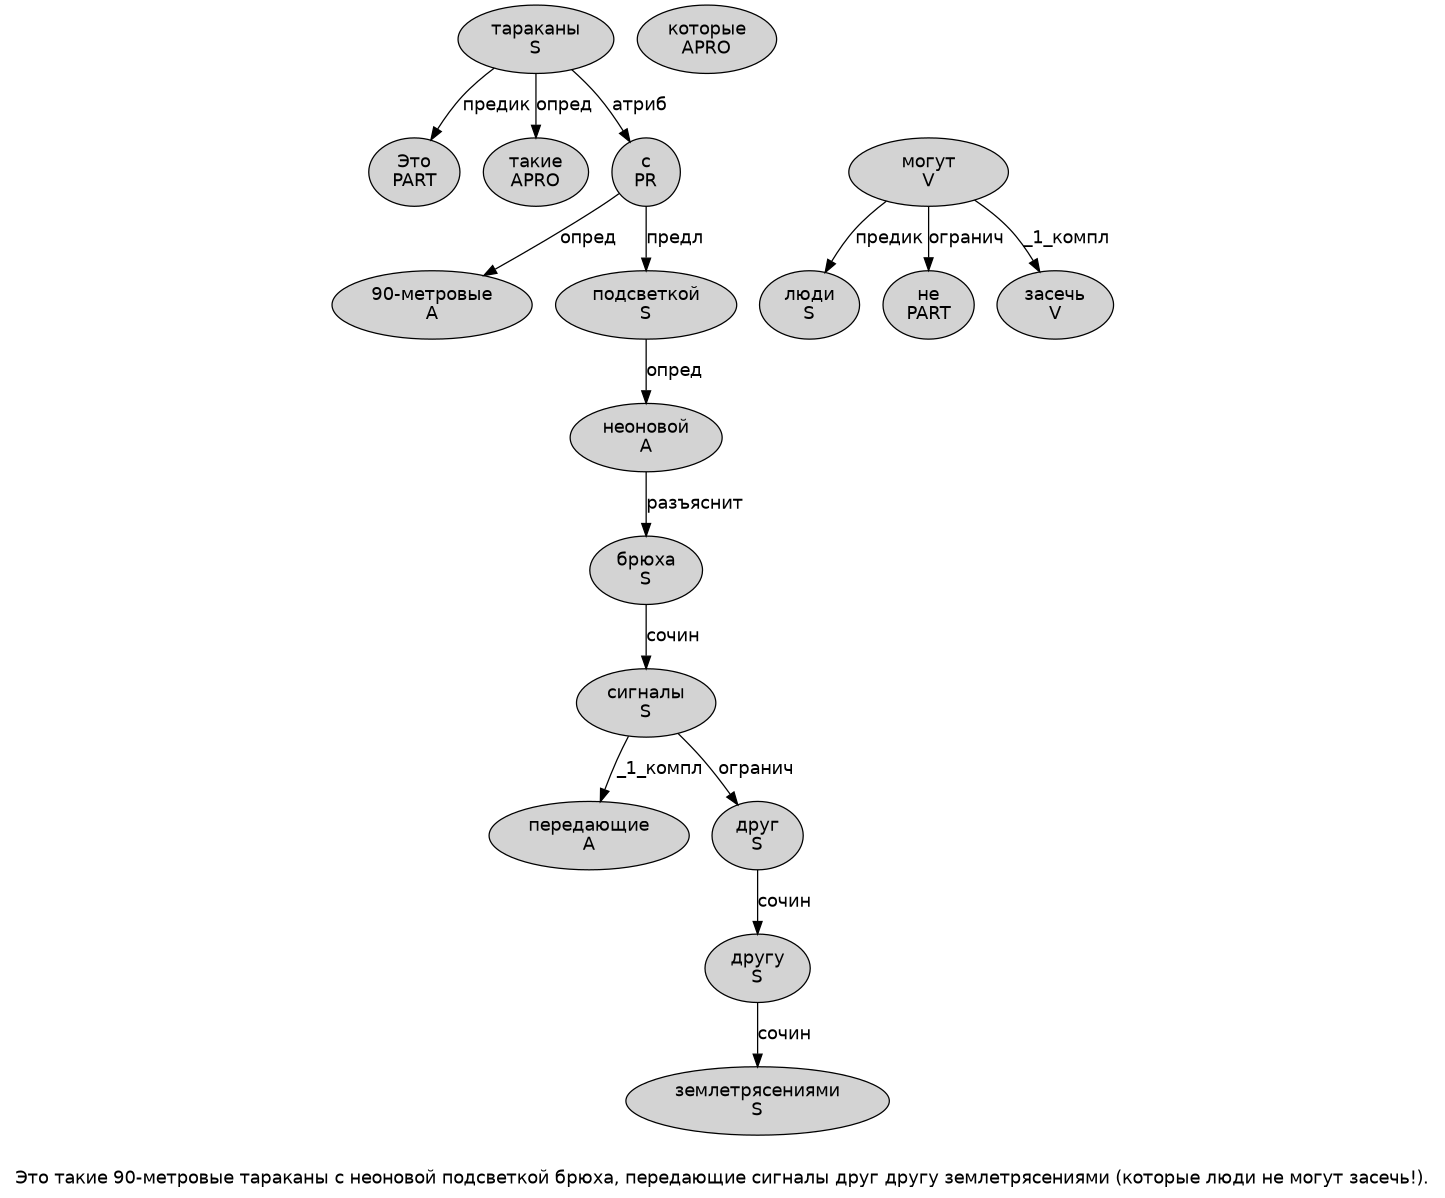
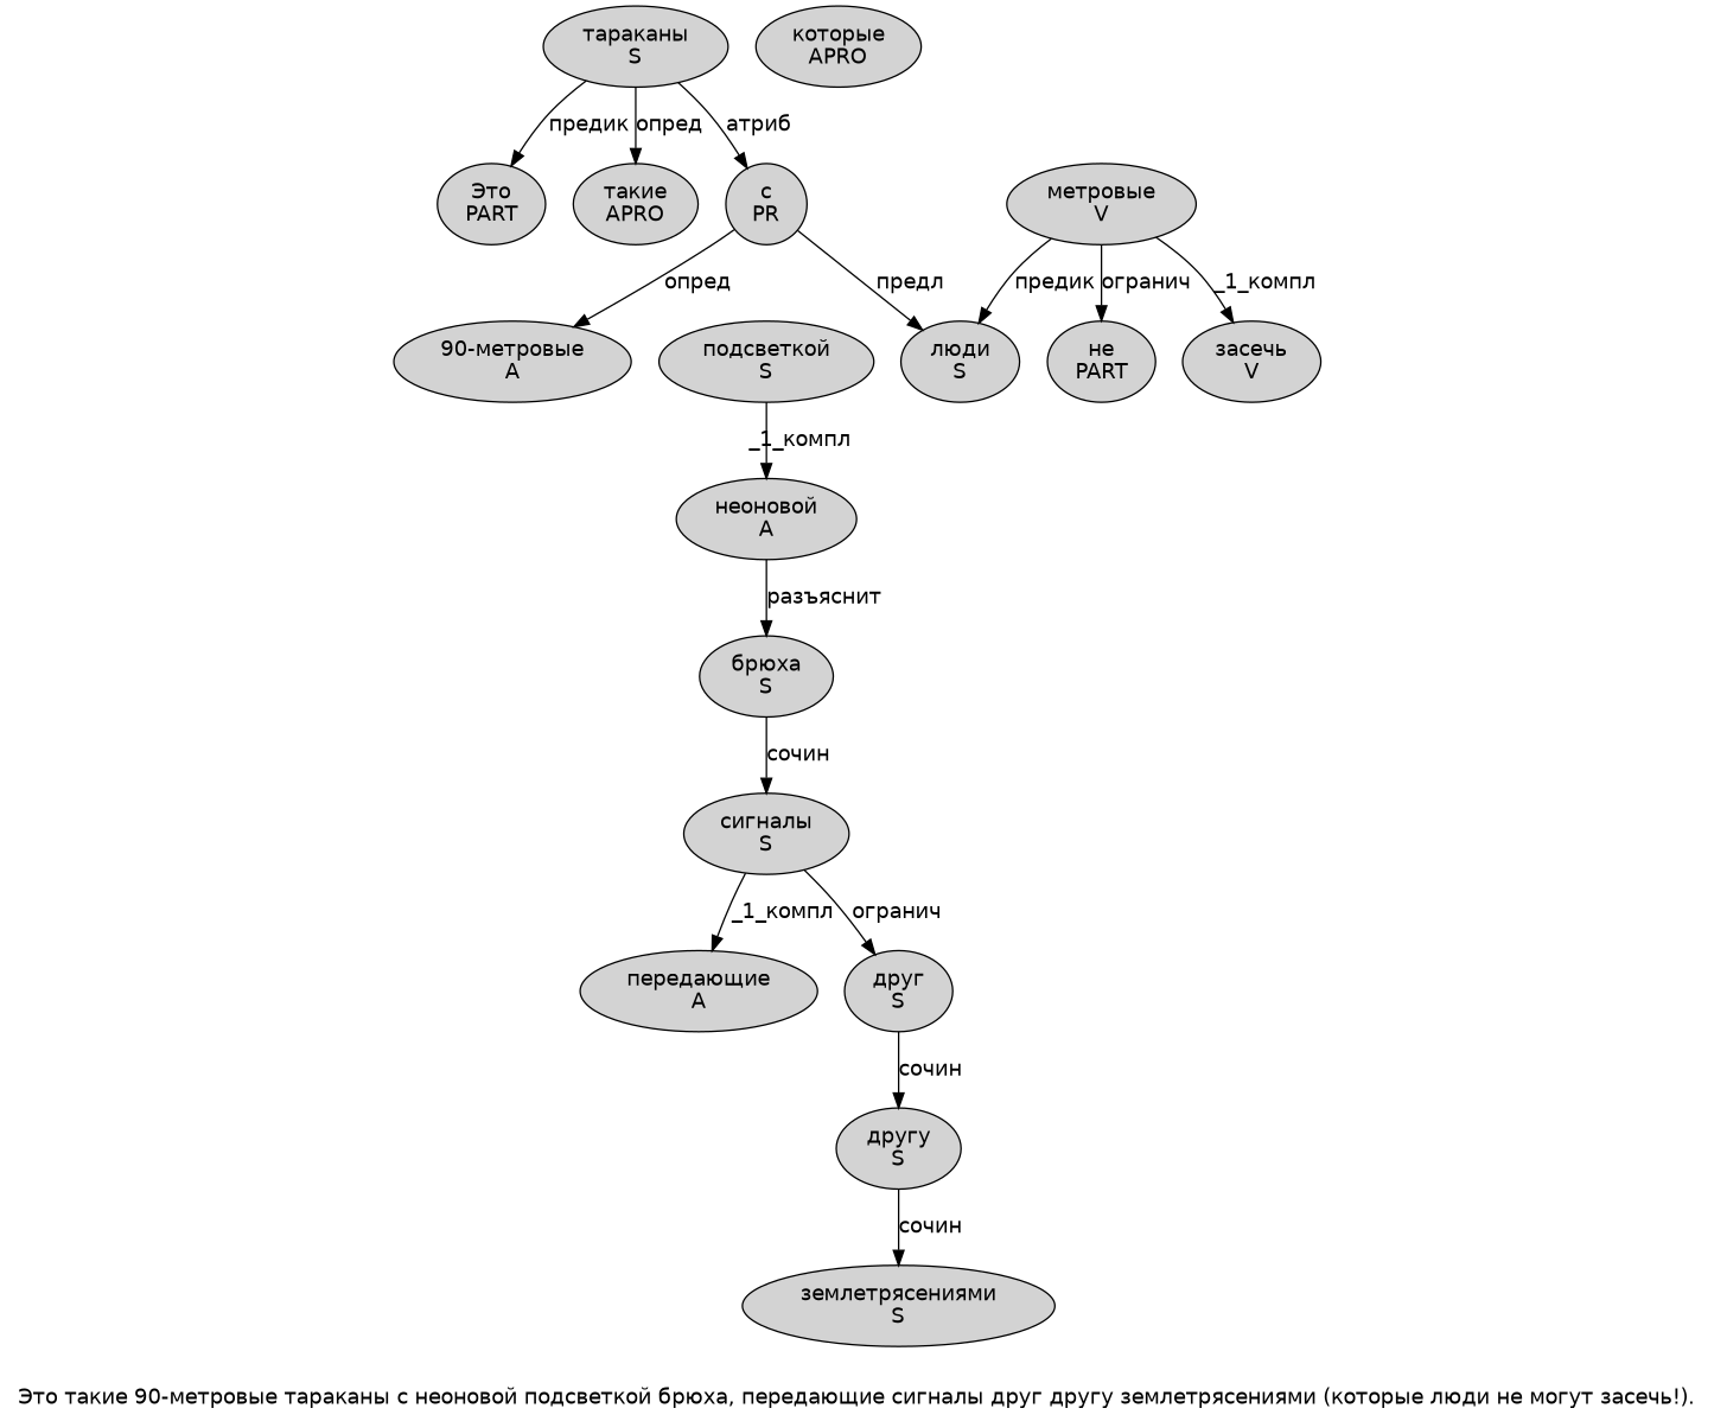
  digraph {
    fontname="DejaVu Sans"
    label="Это такие 90-метровые тараканы с неоновой подсветкой брюха, передающие сигналы друг другу землетрясениями (которые люди не могут засечь!)."
    node [fillcolor=lightgray fontname="DejaVu Sans" penwidth=1 shape=ellipse style=filled]
    edge [fontname="DejaVu Sans"]
    n1 [label="Это\nPART"]
    n2 [label="такие\nAPRO"]
    n3 [label="90-метровые\nA"]
    n4 [label="тараканы\nS"]
    n5 [label="с\nPR"]
    n6 [label="подсветкой\nS"]
    n7 [label="неоновой\nA"]
    n8 [label="брюха\nS"]
    n9 [label="сигналы\nS"]
    n10 [label="передающие\nA"]
    n11 [label="друг\nS"]
    n12 [label="другу\nS"]
    n13 [label="землетрясениями\nS"]
    n14 [label="которые\nAPRO"]
    n15 [label="люди\nS"]
    n16 [label="не\nPART"]
-   n17 [label="могут\nV"]
+   n17 [label="метровые\nV"]
    n18 [label="засечь\nV"]
    n4 -> n1 [label="предик"]
    n4 -> n2 [label="опред"]
    n4 -> n5 [label="атриб"]
    n5 -> n3 [label="опред"]
-   n5 -> n6 [label="предл"]
-   n6 -> n7 [label="опред"]
+   n5 -> n15 [label="предл"]
+   n6 -> n7 [label="_1_компл"]
    n7 -> n8 [label="разъяснит"]
    n8 -> n9 [label="сочин"]
    n9 -> n10 [label="_1_компл"]
    n9 -> n11 [label="огранич"]
    n11 -> n12 [label="сочин"]
    n12 -> n13 [label="сочин"]
    n17 -> n15 [label="предик"]
    n17 -> n16 [label="огранич"]
    n17 -> n18 [label="_1_компл"]
  }
